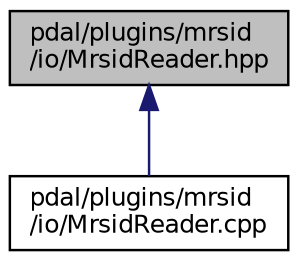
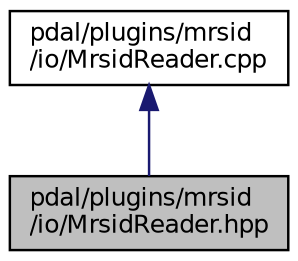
  digraph {
    node [color=black fontname=Helvetica fontsize=10 shape=record style=filled]
    n1 [fillcolor=grey75 fontcolor=black height=0.2 label="pdal/plugins/mrsid\l/io/MrsidReader.hpp" width=0.4]
    n2 [fillcolor=white height=0.2 label="pdal/plugins/mrsid\l/io/MrsidReader.cpp" width=0.4]
-   n1 -> n2 [color=midnightblue dir=back fontname=Helvetica fontsize=10 labelfontname=Helvetica labelfontsize=10 style=solid]
+   n2 -> n1 [color=midnightblue dir=back fontname=Helvetica fontsize=10 labelfontname=Helvetica labelfontsize=10 style=solid]
  }
